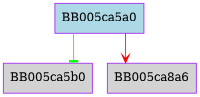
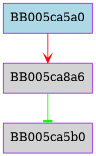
  digraph {
    splines=ortho
    node [color=purple fillcolor=lightgrey shape=box style=filled]
    BB005ca5a0 [fillcolor=lightblue]
    BB005ca5b0
    n3 [label=BB005ca8a6]
-   BB005ca5a0 -> BB005ca5b0 [arrowhead=tee color=green]
+   n3 -> BB005ca5b0 [arrowhead=tee color=green]
    BB005ca5a0 -> n3 [arrowhead=vee color=red]
  }
